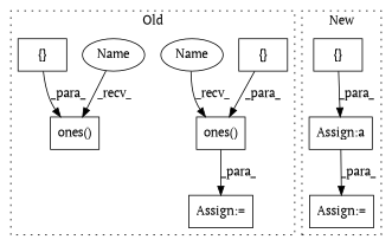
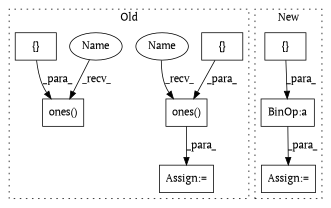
  digraph {
    fontname="PT Serif"
    node [a=59 l=3 shape=box fontname="PT Serif"]
    edge [fontname="PT Serif"]
    n1 [a=75 l="8,1" label="ones()" s="6679,6715"]
    n2 [a=68 label="Assign:=" s=6676]
    n3 [l="1,0" label="{}" s="6687,6714"]
    n4 [a=75 l="8,1" label="ones()" s="6751,6787"]
    n5 [l="1,0" label="{}" s="6759,6786"]
    n6 [a=87 l=2 label=Name s=6679 shape=ellipse]
    n7 [a=87 l=2 label=Name s=6751 shape=ellipse]
    n8 [l="1,0" label="{}" s="7292,7314"]
    n9 [a=68 label="Assign:=" s=7281]
-   n10 [a=82 label="Assign:a" s=7316]
+   n10 [a=82 label="BinOp:a" s=7316]
    subgraph cluster_1 {
      label=Old
      style=dotted
      n1
      n2
      n3
      n4
      n5
      n6
      n7
    }
    subgraph cluster_2 {
      label=New
      style=dotted
      n8
      n9
      n10
    }
    n1 -> n2 [label=_para_]
    n3 -> n1 [label=_para_]
    n5 -> n4 [label=_para_]
    n6 -> n1 [label=_recv_]
    n7 -> n4 [label=_recv_]
    n8 -> n10 [label=_para_]
    n10 -> n9 [label=_para_]
  }
